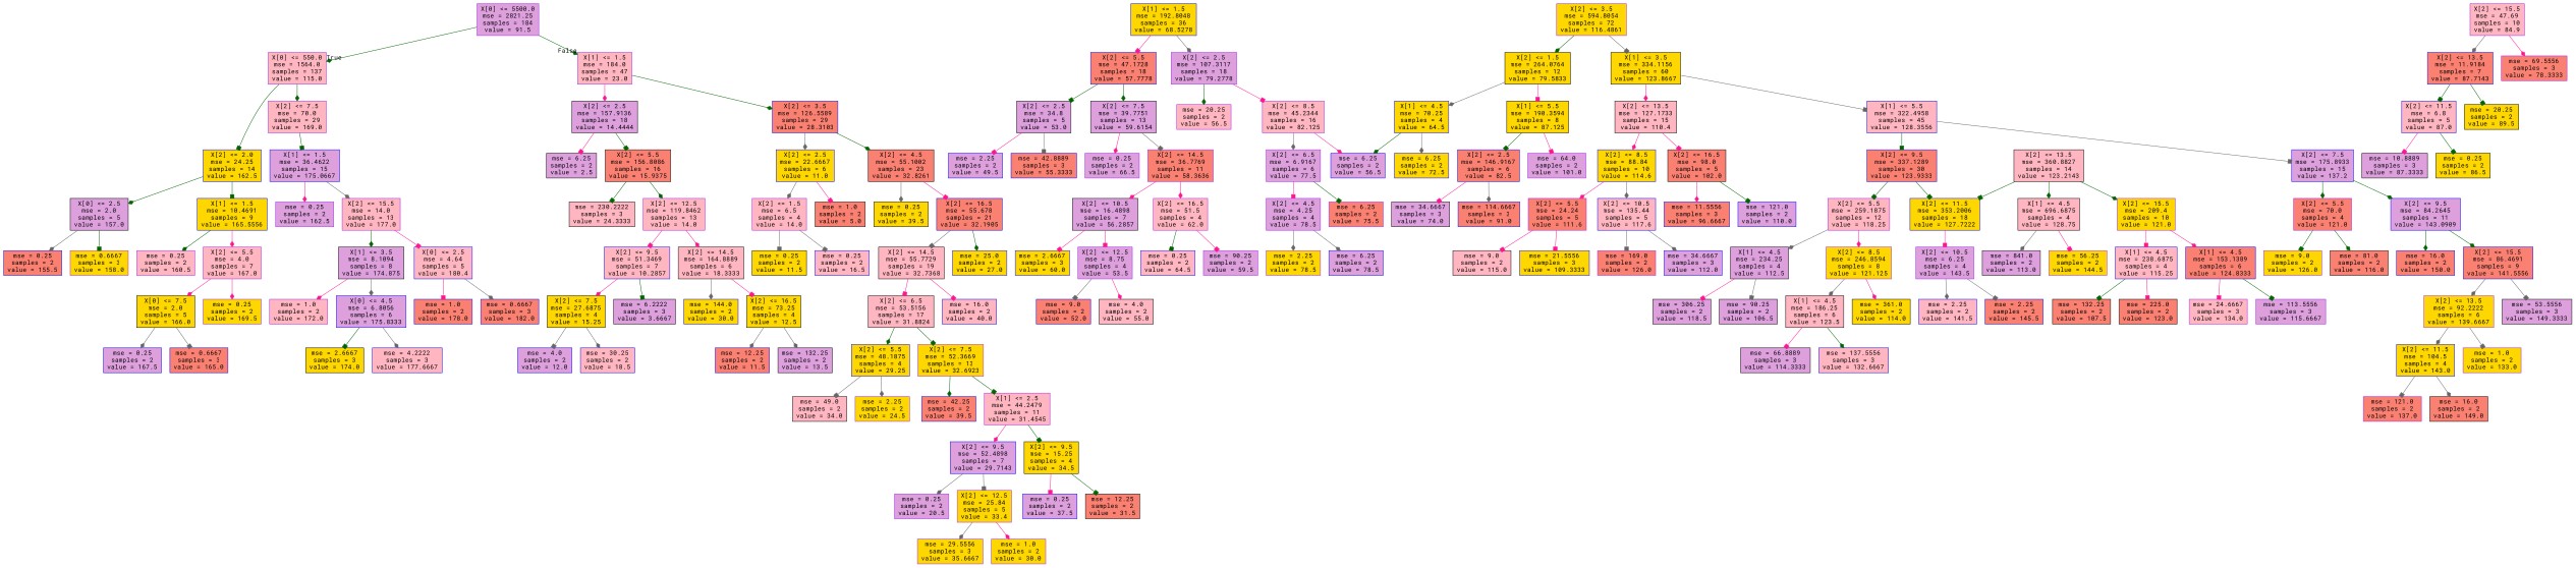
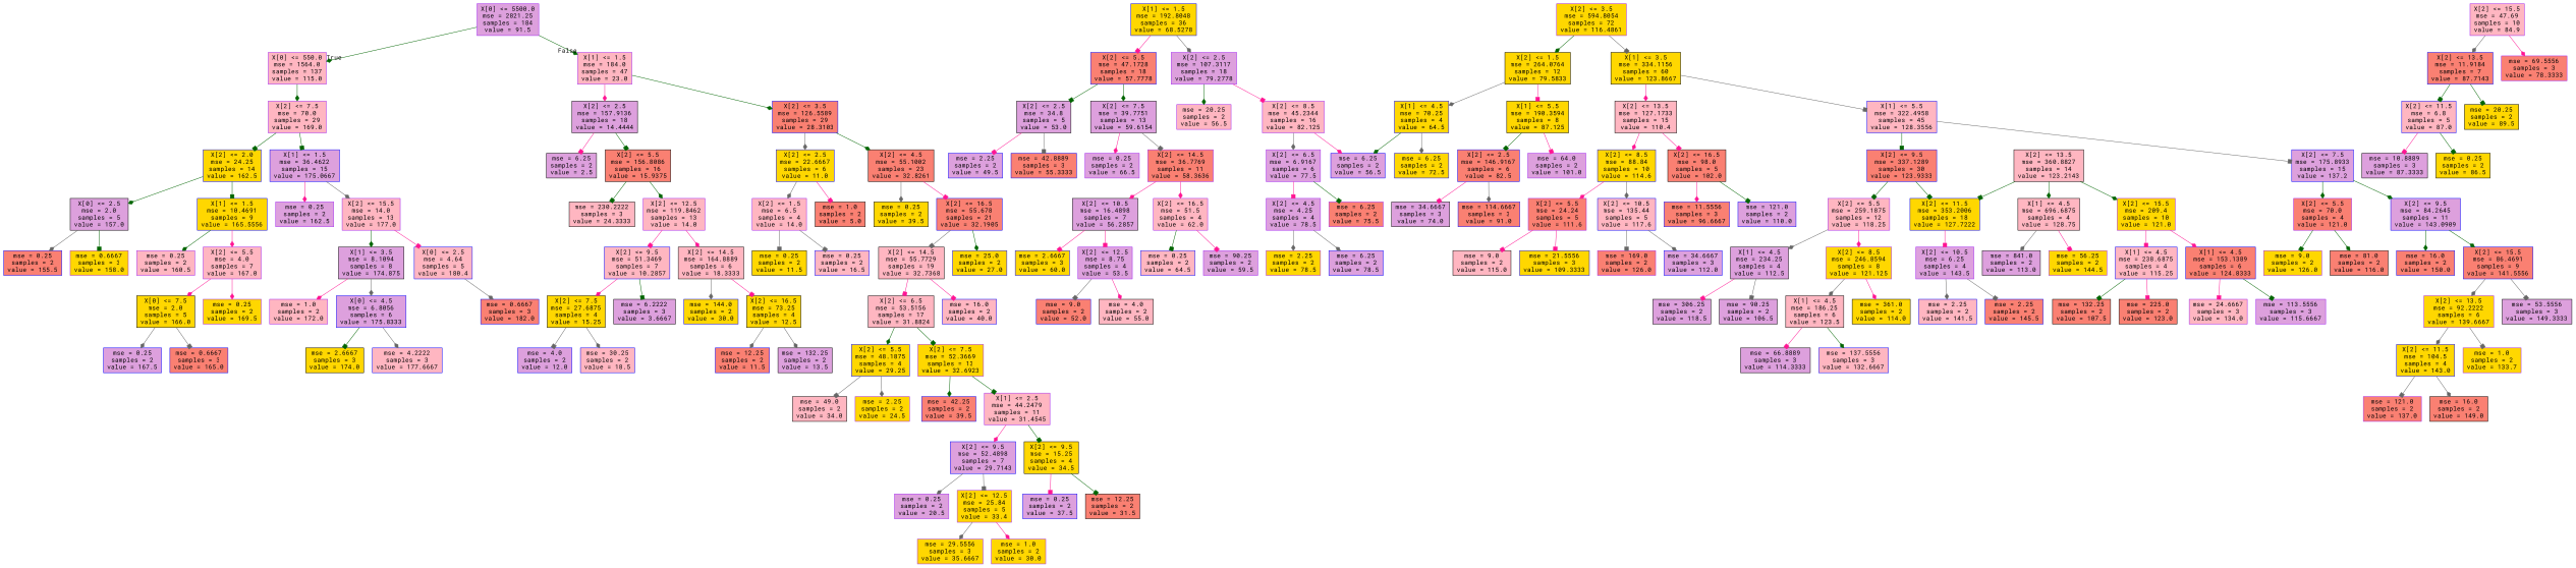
  digraph {
    fontname="Roboto Mono"
    node [color=blue fillcolor=plum fontname="Roboto Mono" shape=box style=filled]
    edge [arrowhead=diamond color=deeppink fontname="Roboto Mono"]
    n1 [color=purple label="X[0] <= 5500.0\nmse = 2821.25\nsamples = 184\nvalue = 91.5"]
    n2 [color=purple fillcolor=lightpink label="X[0] <= 550.0\nmse = 1564.0\nsamples = 137\nvalue = 115.0"]
    n3 [color=purple fillcolor=lightpink label="X[1] <= 1.5\nmse = 184.0\nsamples = 47\nvalue = 23.0"]
    n4 [color=purple fillcolor=lightpink label="X[2] <= 7.5\nmse = 70.0\nsamples = 29\nvalue = 169.0"]
    n5 [color=black label="X[2] <= 2.5\nmse = 157.9136\nsamples = 18\nvalue = 14.4444"]
    n6 [fillcolor=salmon label="X[2] <= 3.5\nmse = 126.5589\nsamples = 29\nvalue = 28.3103"]
    n7 [fillcolor=gold label="X[2] <= 2.0\nmse = 24.25\nsamples = 14\nvalue = 162.5"]
    n8 [label="X[1] <= 1.5\nmse = 36.4622\nsamples = 15\nvalue = 175.0667"]
    n9 [color=black label="X[0] <= 2.5\nmse = 2.0\nsamples = 5\nvalue = 157.0"]
    n10 [fillcolor=gold label="X[1] <= 1.5\nmse = 10.4691\nsamples = 9\nvalue = 165.5556"]
    n11 [color=purple label="mse = 0.25\nsamples = 2\nvalue = 162.5"]
    n12 [color=purple fillcolor=lightpink label="X[2] <= 15.5\nmse = 14.0\nsamples = 13\nvalue = 177.0"]
    n13 [fillcolor=salmon label="mse = 0.25\nsamples = 2\nvalue = 155.5"]
    n14 [color=purple fillcolor=gold label="mse = 0.6667\nsamples = 3\nvalue = 158.0"]
    n15 [color=purple fillcolor=lightpink label="mse = 0.25\nsamples = 2\nvalue = 160.5"]
    n16 [color=purple fillcolor=lightpink label="X[2] <= 5.5\nmse = 4.0\nsamples = 7\nvalue = 167.0"]
    n17 [color=black fillcolor=gold label="X[0] <= 7.5\nmse = 2.0\nsamples = 5\nvalue = 166.0"]
    n18 [color=purple fillcolor=gold label="mse = 0.25\nsamples = 2\nvalue = 169.5"]
    n19 [label="mse = 0.25\nsamples = 2\nvalue = 167.5"]
    n20 [fillcolor=salmon label="mse = 0.6667\nsamples = 3\nvalue = 165.0"]
    n21 [color=black label="X[1] <= 3.5\nmse = 8.1094\nsamples = 8\nvalue = 174.875"]
    n22 [fillcolor=lightpink label="X[0] <= 2.5\nmse = 4.64\nsamples = 5\nvalue = 180.4"]
    n23 [color=purple fillcolor=lightpink label="mse = 1.0\nsamples = 2\nvalue = 172.0"]
    n24 [label="X[0] <= 4.5\nmse = 6.8056\nsamples = 6\nvalue = 175.8333"]
-   n25 [fillcolor=salmon label="mse = 1.0\nsamples = 2\nvalue = 178.0"]
    n26 [fillcolor=salmon label="mse = 0.6667\nsamples = 3\nvalue = 182.0"]
    n27 [color=black fillcolor=gold label="mse = 2.6667\nsamples = 3\nvalue = 174.0"]
    n28 [fillcolor=lightpink label="mse = 4.2222\nsamples = 3\nvalue = 177.6667"]
    n29 [fillcolor=gold label="X[1] <= 1.5\nmse = 192.8048\nsamples = 36\nvalue = 68.5278"]
    n30 [fillcolor=salmon label="X[2] <= 5.5\nmse = 47.1728\nsamples = 18\nvalue = 57.7778"]
    n31 [color=purple label="X[2] <= 2.5\nmse = 107.3117\nsamples = 18\nvalue = 79.2778"]
    n32 [color=purple fillcolor=gold label="X[2] <= 3.5\nmse = 594.8054\nsamples = 72\nvalue = 116.4861"]
    n33 [color=black fillcolor=gold label="X[2] <= 1.5\nmse = 264.0764\nsamples = 12\nvalue = 79.5833"]
    n34 [color=black fillcolor=gold label="X[1] <= 3.5\nmse = 334.1156\nsamples = 60\nvalue = 123.8667"]
    n35 [color=black label="X[2] <= 2.5\nmse = 34.8\nsamples = 5\nvalue = 53.0"]
    n36 [color=black label="X[2] <= 7.5\nmse = 39.7751\nsamples = 13\nvalue = 59.6154"]
    n37 [color=purple fillcolor=lightpink label="mse = 20.25\nsamples = 2\nvalue = 56.5"]
    n38 [color=purple fillcolor=lightpink label="X[2] <= 8.5\nmse = 45.2344\nsamples = 16\nvalue = 82.125"]
    n39 [label="mse = 2.25\nsamples = 2\nvalue = 49.5"]
    n40 [fillcolor=salmon label="mse = 42.8889\nsamples = 3\nvalue = 55.3333"]
    n41 [color=purple label="mse = 0.25\nsamples = 2\nvalue = 66.5"]
    n42 [color=purple fillcolor=salmon label="X[2] <= 14.5\nmse = 36.7769\nsamples = 11\nvalue = 58.3636"]
    n43 [color=black label="X[2] <= 10.5\nmse = 16.4898\nsamples = 7\nvalue = 56.2857"]
    n44 [color=purple fillcolor=lightpink label="X[2] <= 16.5\nmse = 51.5\nsamples = 4\nvalue = 62.0"]
    n45 [fillcolor=gold label="mse = 2.6667\nsamples = 3\nvalue = 60.0"]
    n46 [color=purple label="X[2] <= 12.5\nmse = 8.75\nsamples = 4\nvalue = 53.5"]
    n47 [fillcolor=lightpink label="mse = 0.25\nsamples = 2\nvalue = 64.5"]
    n48 [color=purple label="mse = 90.25\nsamples = 2\nvalue = 59.5"]
    n49 [fillcolor=salmon label="mse = 9.0\nsamples = 2\nvalue = 52.0"]
    n50 [color=black fillcolor=lightpink label="mse = 4.0\nsamples = 2\nvalue = 55.0"]
    n51 [color=purple label="X[2] <= 6.5\nmse = 6.9167\nsamples = 6\nvalue = 77.5"]
    n52 [label="mse = 6.25\nsamples = 2\nvalue = 56.5"]
    n53 [color=purple label="X[2] <= 4.5\nmse = 4.25\nsamples = 4\nvalue = 78.5"]
    n54 [color=purple fillcolor=salmon label="mse = 6.25\nsamples = 2\nvalue = 75.5"]
    n55 [color=purple fillcolor=lightpink label="X[2] <= 15.5\nmse = 47.69\nsamples = 10\nvalue = 84.9"]
    n56 [fillcolor=salmon label="X[2] <= 13.5\nmse = 11.9184\nsamples = 7\nvalue = 87.7143"]
    n57 [color=purple fillcolor=salmon label="mse = 69.5556\nsamples = 3\nvalue = 78.3333"]
    n58 [color=purple fillcolor=gold label="mse = 2.25\nsamples = 2\nvalue = 78.5"]
    n59 [label="mse = 6.25\nsamples = 2\nvalue = 78.5"]
    n60 [fillcolor=lightpink label="X[2] <= 11.5\nmse = 6.8\nsamples = 5\nvalue = 87.0"]
    n61 [color=black fillcolor=gold label="mse = 20.25\nsamples = 2\nvalue = 89.5"]
    n62 [color=black label="mse = 10.8889\nsamples = 3\nvalue = 87.3333"]
    n63 [color=black fillcolor=gold label="mse = 0.25\nsamples = 2\nvalue = 86.5"]
    n64 [fillcolor=gold label="X[1] <= 4.5\nmse = 70.25\nsamples = 4\nvalue = 64.5"]
    n65 [color=black fillcolor=gold label="X[1] <= 5.5\nmse = 190.3594\nsamples = 8\nvalue = 87.125"]
    n66 [color=black fillcolor=lightpink label="X[2] <= 13.5\nmse = 127.1733\nsamples = 15\nvalue = 110.4"]
    n67 [fillcolor=lightpink label="X[1] <= 5.5\nmse = 322.4958\nsamples = 45\nvalue = 128.3556"]
    n68 [fillcolor=gold label="mse = 6.25\nsamples = 2\nvalue = 72.5"]
    n69 [fillcolor=salmon label="X[2] <= 2.5\nmse = 146.9167\nsamples = 6\nvalue = 82.5"]
    n70 [color=purple label="mse = 64.0\nsamples = 2\nvalue = 101.0"]
    n71 [color=black label="mse = 34.6667\nsamples = 3\nvalue = 74.0"]
    n72 [fillcolor=salmon label="mse = 114.6667\nsamples = 3\nvalue = 91.0"]
    n73 [fillcolor=gold label="X[2] <= 8.5\nmse = 88.84\nsamples = 10\nvalue = 114.6"]
    n74 [color=black fillcolor=salmon label="X[2] <= 16.5\nmse = 98.0\nsamples = 5\nvalue = 102.0"]
    n75 [fillcolor=salmon label="X[2] <= 9.5\nmse = 337.1289\nsamples = 30\nvalue = 123.9333"]
    n76 [label="X[2] <= 7.5\nmse = 175.8933\nsamples = 15\nvalue = 137.2"]
    n77 [color=purple fillcolor=salmon label="X[2] <= 5.5\nmse = 24.24\nsamples = 5\nvalue = 111.6"]
    n78 [fillcolor=lightpink label="X[2] <= 10.5\nmse = 135.44\nsamples = 5\nvalue = 117.6"]
    n79 [fillcolor=salmon label="mse = 11.5556\nsamples = 3\nvalue = 96.6667"]
    n80 [label="mse = 121.0\nsamples = 2\nvalue = 110.0"]
    n81 [color=black fillcolor=lightpink label="mse = 9.0\nsamples = 2\nvalue = 115.0"]
    n82 [fillcolor=gold label="mse = 21.5556\nsamples = 3\nvalue = 109.3333"]
    n83 [color=purple fillcolor=salmon label="mse = 169.0\nsamples = 2\nvalue = 126.0"]
    n84 [label="mse = 34.6667\nsamples = 3\nvalue = 112.0"]
    n85 [color=purple fillcolor=lightpink label="X[2] <= 5.5\nmse = 259.1875\nsamples = 12\nvalue = 118.25"]
    n86 [fillcolor=gold label="X[2] <= 11.5\nmse = 353.2006\nsamples = 18\nvalue = 127.7222"]
    n87 [color=purple fillcolor=salmon label="X[2] <= 5.5\nmse = 70.0\nsamples = 4\nvalue = 121.0"]
    n88 [label="X[2] <= 9.5\nmse = 84.2645\nsamples = 11\nvalue = 143.0909"]
    n89 [color=black label="X[1] <= 4.5\nmse = 234.25\nsamples = 4\nvalue = 112.5"]
    n90 [color=purple fillcolor=gold label="X[2] <= 8.5\nmse = 246.8594\nsamples = 8\nvalue = 121.125"]
    n91 [color=purple label="X[2] <= 10.5\nmse = 6.25\nsamples = 4\nvalue = 143.5"]
    n92 [color=black label="mse = 306.25\nsamples = 2\nvalue = 118.5"]
    n93 [color=black label="mse = 90.25\nsamples = 2\nvalue = 106.5"]
    n94 [color=black fillcolor=lightpink label="X[1] <= 4.5\nmse = 186.25\nsamples = 6\nvalue = 123.5"]
    n95 [color=black fillcolor=gold label="mse = 361.0\nsamples = 2\nvalue = 114.0"]
    n96 [color=black label="mse = 66.8889\nsamples = 3\nvalue = 114.3333"]
    n97 [fillcolor=lightpink label="mse = 137.5556\nsamples = 3\nvalue = 132.6667"]
    n98 [fillcolor=lightpink label="mse = 2.25\nsamples = 2\nvalue = 141.5"]
    n99 [fillcolor=salmon label="mse = 2.25\nsamples = 2\nvalue = 145.5"]
    n100 [color=black fillcolor=lightpink label="X[2] <= 13.5\nmse = 360.8827\nsamples = 14\nvalue = 123.2143"]
    n101 [color=black fillcolor=lightpink label="X[1] <= 4.5\nmse = 696.6875\nsamples = 4\nvalue = 128.75"]
    n102 [color=purple fillcolor=gold label="X[2] <= 15.5\nmse = 209.4\nsamples = 10\nvalue = 121.0"]
    n103 [color=black label="mse = 841.0\nsamples = 2\nvalue = 113.0"]
    n104 [color=purple fillcolor=gold label="mse = 56.25\nsamples = 2\nvalue = 144.5"]
    n105 [fillcolor=lightpink label="X[1] <= 4.5\nmse = 238.6875\nsamples = 4\nvalue = 115.25"]
    n106 [fillcolor=salmon label="X[1] <= 4.5\nmse = 153.1389\nsamples = 6\nvalue = 124.8333"]
    n107 [color=black fillcolor=salmon label="mse = 132.25\nsamples = 2\nvalue = 107.5"]
    n108 [color=black fillcolor=salmon label="mse = 225.0\nsamples = 2\nvalue = 123.0"]
    n109 [color=purple fillcolor=lightpink label="mse = 24.6667\nsamples = 3\nvalue = 134.0"]
    n110 [color=purple label="mse = 113.5556\nsamples = 3\nvalue = 115.6667"]
    n111 [color=purple fillcolor=gold label="mse = 9.0\nsamples = 2\nvalue = 126.0"]
    n112 [color=black fillcolor=salmon label="mse = 81.0\nsamples = 2\nvalue = 116.0"]
    n113 [fillcolor=salmon label="mse = 16.0\nsamples = 2\nvalue = 150.0"]
    n114 [fillcolor=salmon label="X[2] <= 15.5\nmse = 86.4691\nsamples = 9\nvalue = 141.5556"]
    n115 [color=purple fillcolor=gold label="X[2] <= 13.5\nmse = 92.2222\nsamples = 6\nvalue = 139.6667"]
    n116 [color=black label="mse = 53.5556\nsamples = 3\nvalue = 149.3333"]
    n117 [fillcolor=gold label="X[2] <= 11.5\nmse = 104.5\nsamples = 4\nvalue = 143.0"]
-   n118 [color=purple fillcolor=gold label="mse = 1.0\nsamples = 2\nvalue = 133.0"]
+   n118 [color=purple fillcolor=gold label="mse = 1.0\nsamples = 2\nvalue = 133.7"]
    n119 [color=purple fillcolor=salmon label="mse = 121.0\nsamples = 2\nvalue = 137.0"]
    n120 [color=black fillcolor=salmon label="mse = 16.0\nsamples = 2\nvalue = 149.0"]
    n121 [color=black label="mse = 6.25\nsamples = 2\nvalue = 2.5"]
    n122 [color=black fillcolor=salmon label="X[2] <= 5.5\nmse = 156.8086\nsamples = 16\nvalue = 15.9375"]
    n123 [fillcolor=gold label="X[2] <= 2.5\nmse = 22.6667\nsamples = 6\nvalue = 11.0"]
    n124 [color=black fillcolor=salmon label="X[2] <= 4.5\nmse = 55.1002\nsamples = 23\nvalue = 32.8261"]
    n125 [color=black fillcolor=lightpink label="mse = 230.2222\nsamples = 3\nvalue = 24.3333"]
    n126 [color=purple fillcolor=lightpink label="X[2] <= 12.5\nmse = 119.8462\nsamples = 13\nvalue = 14.0"]
    n127 [fillcolor=lightpink label="X[2] <= 9.5\nmse = 51.3469\nsamples = 7\nvalue = 10.2857"]
    n128 [color=black fillcolor=lightpink label="X[2] <= 14.5\nmse = 164.8889\nsamples = 6\nvalue = 18.3333"]
    n129 [color=black fillcolor=gold label="X[2] <= 7.5\nmse = 27.6875\nsamples = 4\nvalue = 15.25"]
    n130 [color=black label="mse = 6.2222\nsamples = 3\nvalue = 3.6667"]
    n131 [fillcolor=gold label="mse = 144.0\nsamples = 2\nvalue = 30.0"]
    n132 [color=black fillcolor=gold label="X[2] <= 16.5\nmse = 73.25\nsamples = 4\nvalue = 12.5"]
    n133 [label="mse = 4.0\nsamples = 2\nvalue = 12.0"]
    n134 [fillcolor=lightpink label="mse = 30.25\nsamples = 2\nvalue = 18.5"]
    n135 [fillcolor=salmon label="mse = 12.25\nsamples = 2\nvalue = 11.5"]
    n136 [color=black label="mse = 132.25\nsamples = 2\nvalue = 13.5"]
    n137 [color=purple fillcolor=lightpink label="X[2] <= 1.5\nmse = 6.5\nsamples = 4\nvalue = 14.0"]
    n138 [color=black fillcolor=salmon label="mse = 1.0\nsamples = 2\nvalue = 5.0"]
    n139 [color=black fillcolor=gold label="mse = 0.25\nsamples = 2\nvalue = 39.5"]
    n140 [fillcolor=salmon label="X[2] <= 16.5\nmse = 55.678\nsamples = 21\nvalue = 32.1905"]
    n141 [color=black fillcolor=gold label="mse = 0.25\nsamples = 2\nvalue = 11.5"]
    n142 [fillcolor=lightpink label="mse = 0.25\nsamples = 2\nvalue = 16.5"]
    n143 [color=black fillcolor=lightpink label="X[2] <= 14.5\nmse = 55.7729\nsamples = 19\nvalue = 32.7368"]
    n144 [fillcolor=gold label="mse = 25.0\nsamples = 2\nvalue = 27.0"]
    n145 [color=black fillcolor=lightpink label="X[2] <= 6.5\nmse = 53.5156\nsamples = 17\nvalue = 31.8824"]
    n146 [fillcolor=lightpink label="mse = 16.0\nsamples = 2\nvalue = 40.0"]
    n147 [fillcolor=gold label="X[2] <= 5.5\nmse = 48.1875\nsamples = 4\nvalue = 29.25"]
    n148 [color=purple fillcolor=gold label="X[2] <= 7.5\nmse = 52.3669\nsamples = 13\nvalue = 32.6923"]
    n149 [color=black fillcolor=lightpink label="mse = 49.0\nsamples = 2\nvalue = 34.0"]
    n150 [color=purple fillcolor=gold label="mse = 2.25\nsamples = 2\nvalue = 24.5"]
    n151 [fillcolor=salmon label="mse = 42.25\nsamples = 2\nvalue = 39.5"]
    n152 [color=purple fillcolor=lightpink label="X[1] <= 2.5\nmse = 44.2479\nsamples = 11\nvalue = 31.4545"]
    n153 [label="X[2] <= 9.5\nmse = 52.4898\nsamples = 7\nvalue = 29.7143"]
    n154 [color=black fillcolor=gold label="X[2] <= 9.5\nmse = 15.25\nsamples = 4\nvalue = 34.5"]
    n155 [color=purple label="mse = 0.25\nsamples = 2\nvalue = 20.5"]
    n156 [color=purple fillcolor=gold label="X[2] <= 12.5\nmse = 25.84\nsamples = 5\nvalue = 33.4"]
    n157 [label="mse = 0.25\nsamples = 2\nvalue = 37.5"]
    n158 [color=black fillcolor=salmon label="mse = 12.25\nsamples = 2\nvalue = 31.5"]
    n159 [color=purple fillcolor=gold label="mse = 29.5556\nsamples = 3\nvalue = 35.6667"]
    n160 [color=purple fillcolor=gold label="mse = 1.0\nsamples = 2\nvalue = 30.0"]
    n1 -> n2 [color=darkgreen headlabel=True labelangle=45 labeldistance=2.5]
    n1 -> n3 [color=darkgreen headlabel=False labelangle=-45 labeldistance=2.5]
    n2 -> n4 [color=darkgreen]
    n3 -> n5
    n3 -> n6 [color=darkgreen]
-   n2 -> n7 [arrowhead=box color=darkgreen]
+   n4 -> n7 [arrowhead=box color=darkgreen]
    n4 -> n8 [arrowhead=box color=darkgreen]
    n5 -> n121 [arrowhead=box]
    n5 -> n122 [arrowhead=box color=darkgreen]
    n6 -> n123 [color=gray40]
    n6 -> n124 [color=darkgreen]
    n7 -> n9 [color=darkgreen]
    n7 -> n10 [arrowhead=box color=darkgreen]
    n8 -> n11
    n8 -> n12 [color=gray40]
    n9 -> n13 [color=gray40]
    n9 -> n14 [arrowhead=box color=darkgreen]
    n10 -> n15 [color=darkgreen]
    n10 -> n16
    n12 -> n21 [color=darkgreen]
    n12 -> n22 [arrowhead=box]
    n16 -> n17
    n16 -> n18
    n17 -> n19 [color=gray40]
    n17 -> n20 [arrowhead=box color=gray40]
    n21 -> n23
    n21 -> n24 [color=gray40]
-   n22 -> n25 [arrowhead=box]
    n22 -> n26 [color=gray40]
    n24 -> n27 [arrowhead=box color=darkgreen]
    n24 -> n28 [color=gray40]
    n29 -> n30 [arrowhead=box]
    n29 -> n31 [color=gray40]
    n30 -> n35 [arrowhead=box color=darkgreen]
    n30 -> n36 [color=darkgreen]
    n31 -> n37 [color=darkgreen]
    n31 -> n38 [arrowhead=box]
    n32 -> n33 [color=darkgreen]
    n32 -> n34 [arrowhead=box color=gray40]
    n33 -> n64 [color=gray40]
    n33 -> n65 [arrowhead=box]
    n34 -> n66
    n34 -> n67 [arrowhead=box color=gray40]
    n35 -> n39 [arrowhead=box]
    n35 -> n40 [arrowhead=box color=gray40]
    n36 -> n41
    n36 -> n42 [arrowhead=box color=gray40]
    n38 -> n51 [color=gray40]
    n38 -> n52
    n42 -> n43
    n42 -> n44
    n43 -> n45 [arrowhead=box]
    n43 -> n46 [arrowhead=box]
    n44 -> n47 [arrowhead=box color=darkgreen]
    n44 -> n48 [arrowhead=box]
    n46 -> n49 [arrowhead=box color=gray40]
    n46 -> n50
    n51 -> n53 [arrowhead=box]
    n51 -> n54 [arrowhead=box color=darkgreen]
    n53 -> n58 [color=gray40]
    n53 -> n59 [color=gray40]
    n55 -> n56 [color=gray40]
    n55 -> n57
    n56 -> n60 [arrowhead=box color=darkgreen]
    n56 -> n61 [arrowhead=box color=darkgreen]
    n60 -> n62 [arrowhead=box]
    n60 -> n63 [arrowhead=box color=darkgreen]
    n64 -> n52 [color=darkgreen]
    n64 -> n68 [color=gray40]
    n65 -> n69 [arrowhead=box color=darkgreen]
    n65 -> n70 [arrowhead=box]
    n66 -> n73
    n66 -> n74 [arrowhead=box]
    n67 -> n75 [arrowhead=box color=darkgreen]
    n67 -> n76 [arrowhead=box color=gray40]
    n69 -> n71 [arrowhead=box]
    n69 -> n72 [color=gray40]
    n73 -> n77
    n73 -> n78 [color=gray40]
    n74 -> n79
    n74 -> n80 [arrowhead=box color=darkgreen]
    n75 -> n85 [arrowhead=box color=darkgreen]
    n75 -> n86 [arrowhead=box color=darkgreen]
    n76 -> n87 [color=darkgreen]
    n76 -> n88 [color=darkgreen]
    n77 -> n81 [arrowhead=box]
    n77 -> n82 [arrowhead=box]
    n78 -> n83 [arrowhead=box color=gray40]
    n78 -> n84 [color=gray40]
    n85 -> n89 [color=gray40]
    n85 -> n90
    n86 -> n91 [arrowhead=box]
    n87 -> n111 [arrowhead=box color=darkgreen]
    n87 -> n112 [color=darkgreen]
    n88 -> n113 [color=darkgreen]
    n88 -> n114 [color=darkgreen]
    n89 -> n92 [arrowhead=box]
    n89 -> n93 [arrowhead=box color=gray40]
    n90 -> n94 [color=gray40]
    n90 -> n95
    n91 -> n98 [color=gray40]
    n91 -> n99 [arrowhead=box color=gray40]
    n94 -> n96 [arrowhead=box]
    n94 -> n97 [color=darkgreen]
    n100 -> n86 [arrowhead=box color=darkgreen]
    n100 -> n101 [color=darkgreen]
    n100 -> n102 [color=darkgreen]
    n101 -> n103 [color=gray40]
    n101 -> n104 [arrowhead=box]
    n102 -> n105 [arrowhead=box]
    n102 -> n106
    n105 -> n107 [arrowhead=box color=darkgreen]
    n105 -> n108 [arrowhead=box]
    n106 -> n109 [arrowhead=box]
    n106 -> n110 [arrowhead=box color=darkgreen]
    n114 -> n115 [color=gray40]
    n114 -> n116 [arrowhead=box color=gray40]
    n115 -> n117 [color=gray40]
    n115 -> n118 [arrowhead=box color=gray40]
    n117 -> n119 [arrowhead=box color=gray40]
    n117 -> n120 [color=gray40]
    n122 -> n125 [arrowhead=box color=darkgreen]
    n122 -> n126 [color=darkgreen]
    n123 -> n137 [color=gray40]
    n123 -> n138 [arrowhead=box]
    n124 -> n139 [color=gray40]
    n124 -> n140 [arrowhead=box]
    n126 -> n127 [arrowhead=box]
    n126 -> n128
    n127 -> n129
    n127 -> n130 [arrowhead=box color=darkgreen]
    n128 -> n131 [color=gray40]
    n128 -> n132 [arrowhead=box]
    n129 -> n133 [arrowhead=box color=gray40]
    n129 -> n134 [color=gray40]
    n132 -> n135 [color=gray40]
    n132 -> n136 [color=gray40]
    n137 -> n141 [arrowhead=box color=gray40]
    n137 -> n142 [arrowhead=box color=gray40]
    n140 -> n143 [arrowhead=box color=gray40]
    n140 -> n144 [color=darkgreen]
    n143 -> n145 [arrowhead=box]
    n143 -> n146 [arrowhead=box]
    n145 -> n147 [color=darkgreen]
    n145 -> n148 [arrowhead=box color=darkgreen]
    n147 -> n149 [arrowhead=box color=gray40]
    n147 -> n150 [color=gray40]
    n148 -> n151 [color=darkgreen]
    n148 -> n152 [arrowhead=box color=darkgreen]
    n152 -> n153
    n152 -> n154 [arrowhead=box color=darkgreen]
    n153 -> n155 [color=gray40]
    n153 -> n156 [arrowhead=box color=gray40]
    n154 -> n157 [arrowhead=box]
    n154 -> n158 [arrowhead=box color=darkgreen]
    n156 -> n159 [color=gray40]
    n156 -> n160
  }
